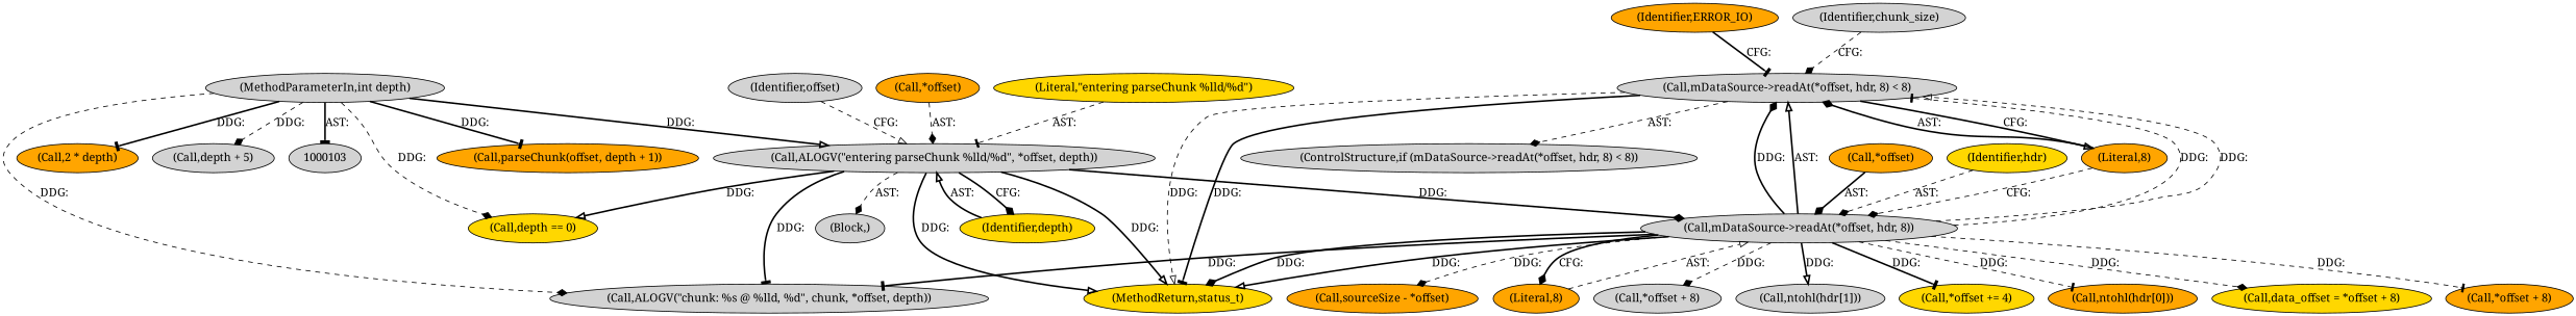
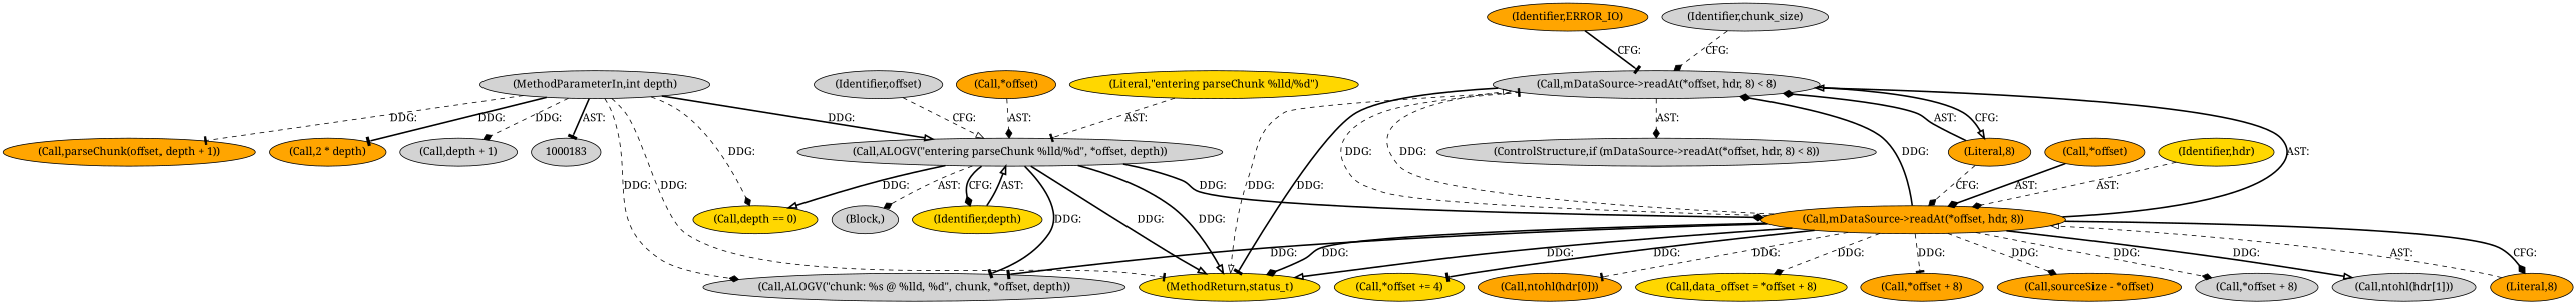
  digraph {
    fontname="Noto Serif"
    node [fillcolor=lightgrey fontname="Noto Serif" style=filled]
    edge [arrowhead=diamond fontname="Noto Serif" style=bold]
    n1 [label="(Call,mDataSource->readAt(*offset, hdr, 8) < 8)"]
    n2 [fillcolor=orange label="(Literal,8)"]
    n3 [fillcolor=gold label="(MethodReturn,status_t)"]
    n4 [label="(ControlStructure,if (mDataSource->readAt(*offset, hdr, 8) < 8))"]
-   n5 [label="(Call,mDataSource->readAt(*offset, hdr, 8))"]
+   n5 [fillcolor=orange label="(Call,mDataSource->readAt(*offset, hdr, 8))"]
    n6 [label="(Call,*offset + 8)"]
    n7 [label="(Call,ntohl(hdr[1]))"]
    n8 [fillcolor=orange label="(Literal,8)"]
    n9 [fillcolor=gold label="(Call,*offset += 4)"]
    n10 [fillcolor=orange label="(Call,ntohl(hdr[0]))"]
    n11 [label="(Call,ALOGV(\"chunk: %s @ %lld, %d\", chunk, *offset, depth))"]
    n12 [fillcolor=gold label="(Call,data_offset = *offset + 8)"]
    n13 [fillcolor=orange label="(Call,*offset + 8)"]
    n14 [fillcolor=orange label="(Call,sourceSize - *offset)"]
    n15 [label="(Call,ALOGV(\"entering parseChunk %lld/%d\", *offset, depth))"]
    n16 [label="(Block,)"]
    n17 [fillcolor=gold label="(Identifier,depth)"]
    n18 [fillcolor=gold label="(Call,depth == 0)"]
    n19 [label="(MethodParameterIn,int depth)"]
    n20 [fillcolor=orange label="(Call,parseChunk(offset, depth + 1))"]
    n21 [fillcolor=orange label="(Call,2 * depth)"]
-   n22 [label="(Call,depth + 5)"]
-   1000103
+   n22 [label="(Call,depth + 1)"]
+   1000103 [label=1000183]
    n24 [fillcolor=orange label="(Call,*offset)"]
    n25 [fillcolor=gold label="(Identifier,hdr)"]
    n26 [fillcolor=orange label="(Identifier,ERROR_IO)"]
    n27 [fillcolor=gold label="(Literal,\"entering parseChunk %lld/%d\")"]
    n28 [label="(Identifier,chunk_size)"]
    n29 [label="(Identifier,offset)"]
    n30 [fillcolor=orange label="(Call,*offset)"]
    n1 -> n2 [arrowhead=onormal label="CFG: "]
    n1 -> n3 [arrowhead=onormal label="DDG: " style=dashed]
    n1 -> n3 [arrowhead=tee label="DDG: "]
    n1 -> n4 [label="AST: " style=dashed]
    n2 -> n1 [label="AST: "]
    n2 -> n5 [label="CFG: " style=dashed]
    n5 -> n1 [arrowhead=onormal label="AST: "]
    n5 -> n1 [arrowhead=tee label="DDG: " style=dashed]
    n5 -> n1 [arrowhead=onormal label="DDG: " style=dashed]
    n5 -> n1 [label="DDG: "]
    n5 -> n3 [label="DDG: "]
    n5 -> n3 [arrowhead=onormal label="DDG: "]
    n5 -> n6 [label="DDG: " style=dashed]
    n5 -> n7 [arrowhead=onormal label="DDG: "]
    n5 -> n8 [label="CFG: "]
    n5 -> n9 [arrowhead=tee label="DDG: "]
    n5 -> n10 [arrowhead=tee label="DDG: " style=dashed]
    n5 -> n11 [arrowhead=tee label="DDG: "]
    n5 -> n12 [label="DDG: " style=dashed]
    n5 -> n13 [arrowhead=tee label="DDG: " style=dashed]
    n5 -> n14 [label="DDG: " style=dashed]
    n8 -> n5 [arrowhead=onormal label="AST: " style=dashed]
    n15 -> n3 [arrowhead=onormal label="DDG: "]
    n15 -> n3 [arrowhead=onormal label="DDG: "]
    n15 -> n5 [label="DDG: "]
    n15 -> n11 [arrowhead=tee label="DDG: "]
    n15 -> n16 [label="AST: " style=dashed]
    n15 -> n17 [label="CFG: "]
    n15 -> n18 [arrowhead=onormal label="DDG: "]
    n17 -> n15 [arrowhead=onormal label="AST: "]
+   n19 -> n3 [arrowhead=tee label="DDG: " style=dashed]
    n19 -> n11 [label="DDG: " style=dashed]
    n19 -> n15 [arrowhead=onormal label="DDG: "]
    n19 -> n18 [label="DDG: " style=dashed]
-   n19 -> n20 [arrowhead=tee label="DDG: "]
+   n19 -> n20 [arrowhead=tee label="DDG: " style=dashed]
    n19 -> n21 [arrowhead=tee label="DDG: "]
    n19 -> n22 [label="DDG: " style=dashed]
    n19 -> 1000103 [arrowhead=tee label="AST: "]
    n24 -> n5 [label="AST: "]
    n25 -> n5 [label="AST: " style=dashed]
    n26 -> n1 [arrowhead=tee label="CFG: "]
    n27 -> n15 [arrowhead=tee label="AST: " style=dashed]
    n28 -> n1 [label="CFG: " style=dashed]
    n29 -> n15 [arrowhead=onormal label="CFG: " style=dashed]
    n30 -> n15 [label="AST: " style=dashed]
  }
